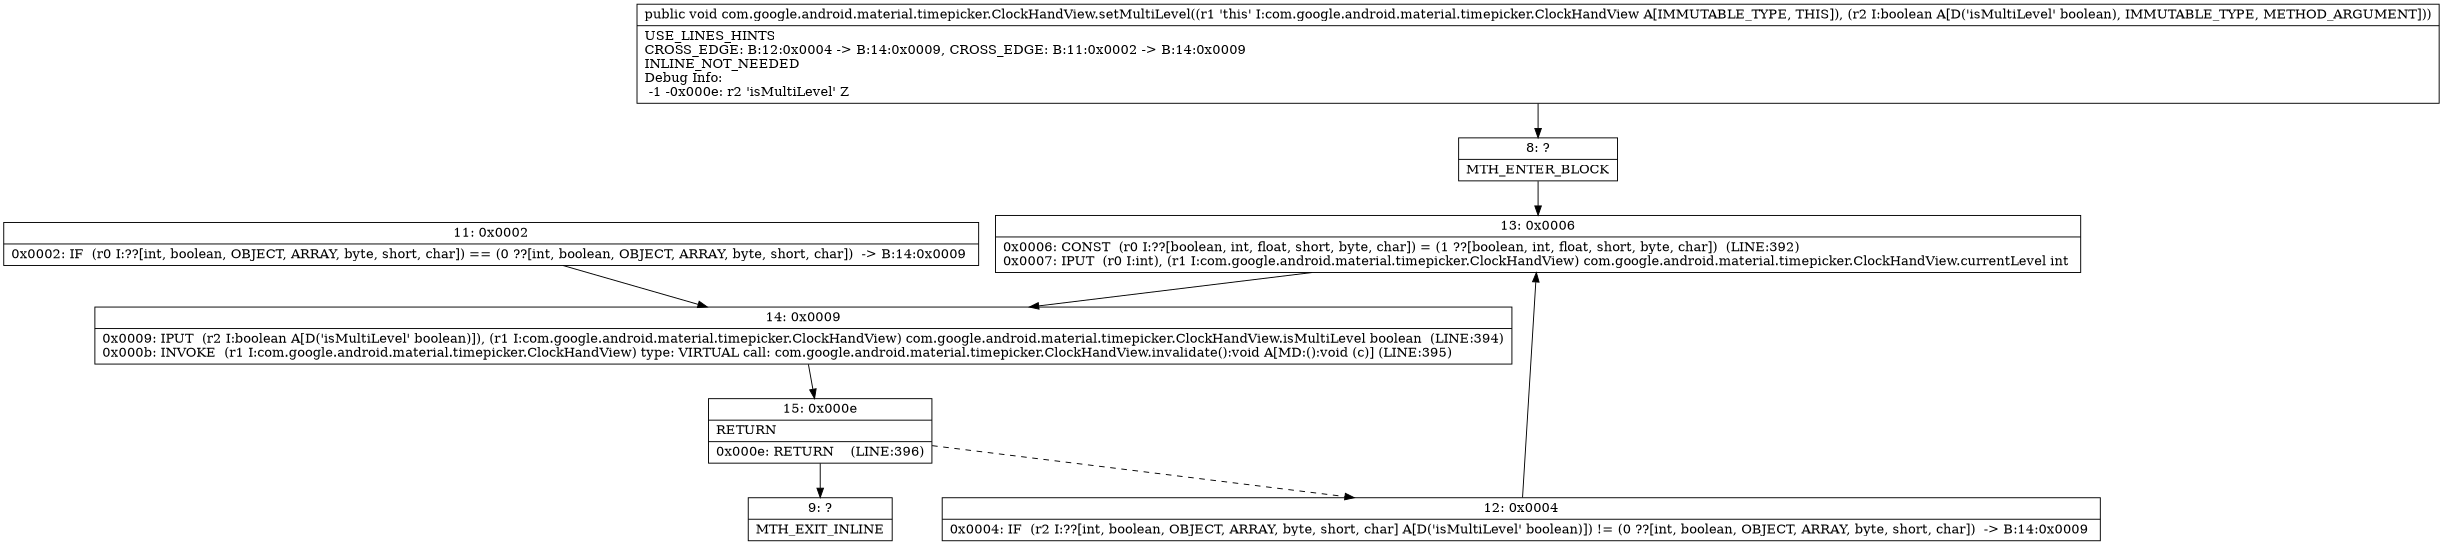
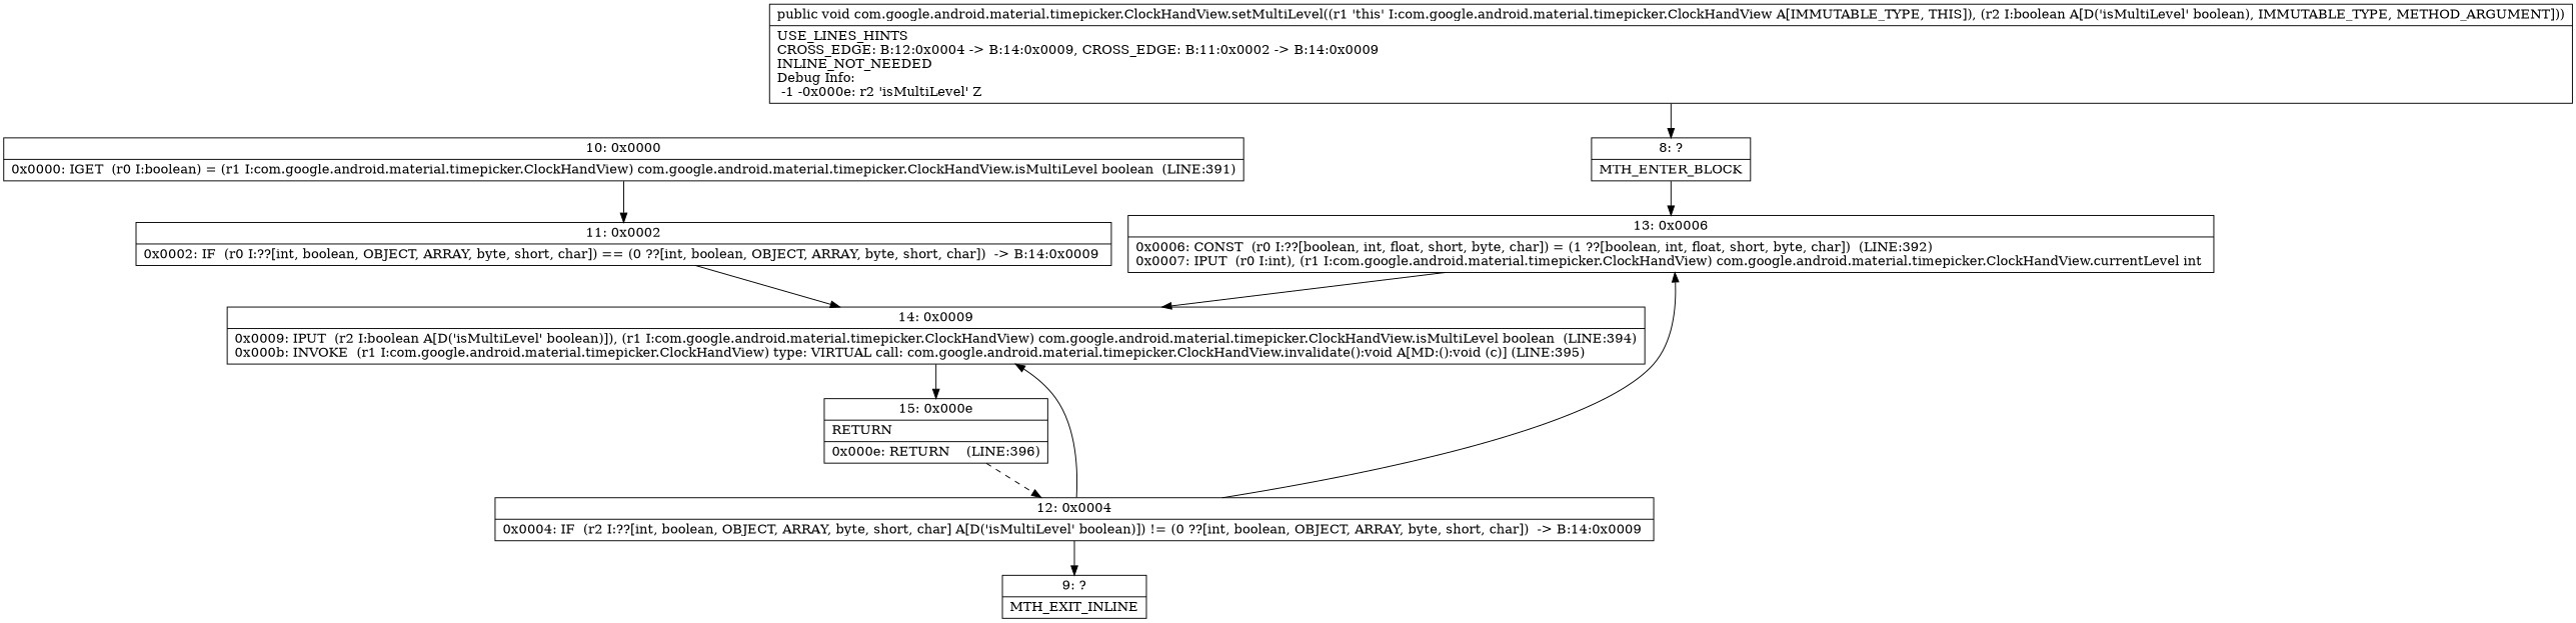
  digraph {
    node [shape=record]
    n1 [label="{8\:\ ?|MTH_ENTER_BLOCK\l}"]
    n2 [label="{13\:\ 0x0006|0x0006: CONST  (r0 I:??[boolean, int, float, short, byte, char]) = (1 ??[boolean, int, float, short, byte, char])  (LINE:392)\l0x0007: IPUT  (r0 I:int), (r1 I:com.google.android.material.timepicker.ClockHandView) com.google.android.material.timepicker.ClockHandView.currentLevel int \l}"]
+   n3 [label="{10\:\ 0x0000|0x0000: IGET  (r0 I:boolean) = (r1 I:com.google.android.material.timepicker.ClockHandView) com.google.android.material.timepicker.ClockHandView.isMultiLevel boolean  (LINE:391)\l}"]
    n4 [label="{11\:\ 0x0002|0x0002: IF  (r0 I:??[int, boolean, OBJECT, ARRAY, byte, short, char]) == (0 ??[int, boolean, OBJECT, ARRAY, byte, short, char])  \-\> B:14:0x0009 \l}"]
    n5 [label="{14\:\ 0x0009|0x0009: IPUT  (r2 I:boolean A[D('isMultiLevel' boolean)]), (r1 I:com.google.android.material.timepicker.ClockHandView) com.google.android.material.timepicker.ClockHandView.isMultiLevel boolean  (LINE:394)\l0x000b: INVOKE  (r1 I:com.google.android.material.timepicker.ClockHandView) type: VIRTUAL call: com.google.android.material.timepicker.ClockHandView.invalidate():void A[MD:():void (c)] (LINE:395)\l}"]
    n6 [label="{12\:\ 0x0004|0x0004: IF  (r2 I:??[int, boolean, OBJECT, ARRAY, byte, short, char] A[D('isMultiLevel' boolean)]) != (0 ??[int, boolean, OBJECT, ARRAY, byte, short, char])  \-\> B:14:0x0009 \l}"]
    n7 [label="{15\:\ 0x000e|RETURN\l|0x000e: RETURN    (LINE:396)\l}"]
    n8 [label="{9\:\ ?|MTH_EXIT_INLINE\l}"]
    n9 [label="{public void com.google.android.material.timepicker.ClockHandView.setMultiLevel((r1 'this' I:com.google.android.material.timepicker.ClockHandView A[IMMUTABLE_TYPE, THIS]), (r2 I:boolean A[D('isMultiLevel' boolean), IMMUTABLE_TYPE, METHOD_ARGUMENT]))  | USE_LINES_HINTS\lCROSS_EDGE: B:12:0x0004 \-\> B:14:0x0009, CROSS_EDGE: B:11:0x0002 \-\> B:14:0x0009\lINLINE_NOT_NEEDED\lDebug Info:\l  \-1 \-0x000e: r2 'isMultiLevel' Z\l}"]
    n1 -> n2
    n2 -> n5
+   n3 -> n4
    n4 -> n5
    n5 -> n7
    n6 -> n2 [style=solid]
+   n6 -> n5
    n7 -> n6 [style=dashed]
-   n7 -> n8
+   n6 -> n8
    n9 -> n1
  }
